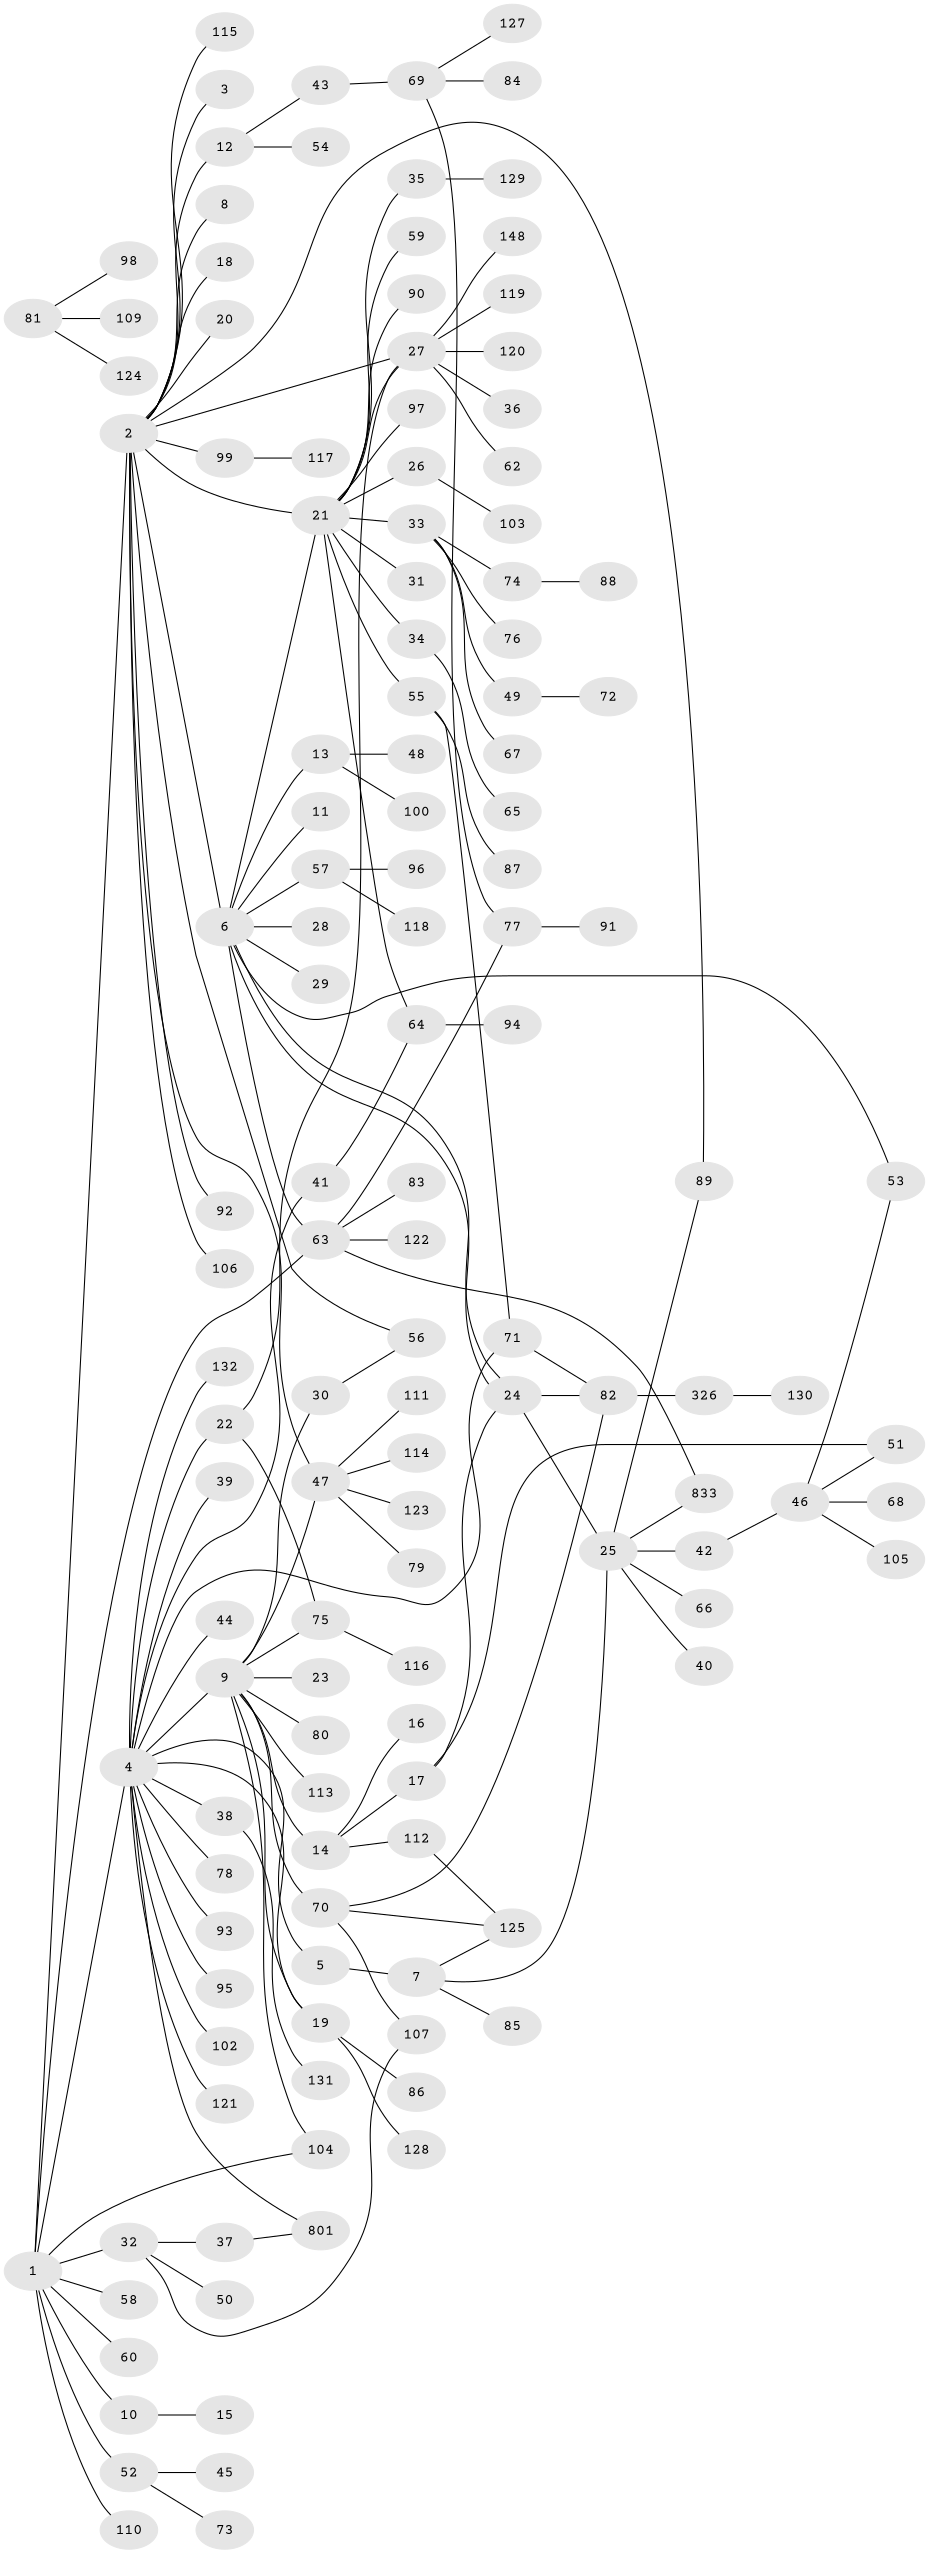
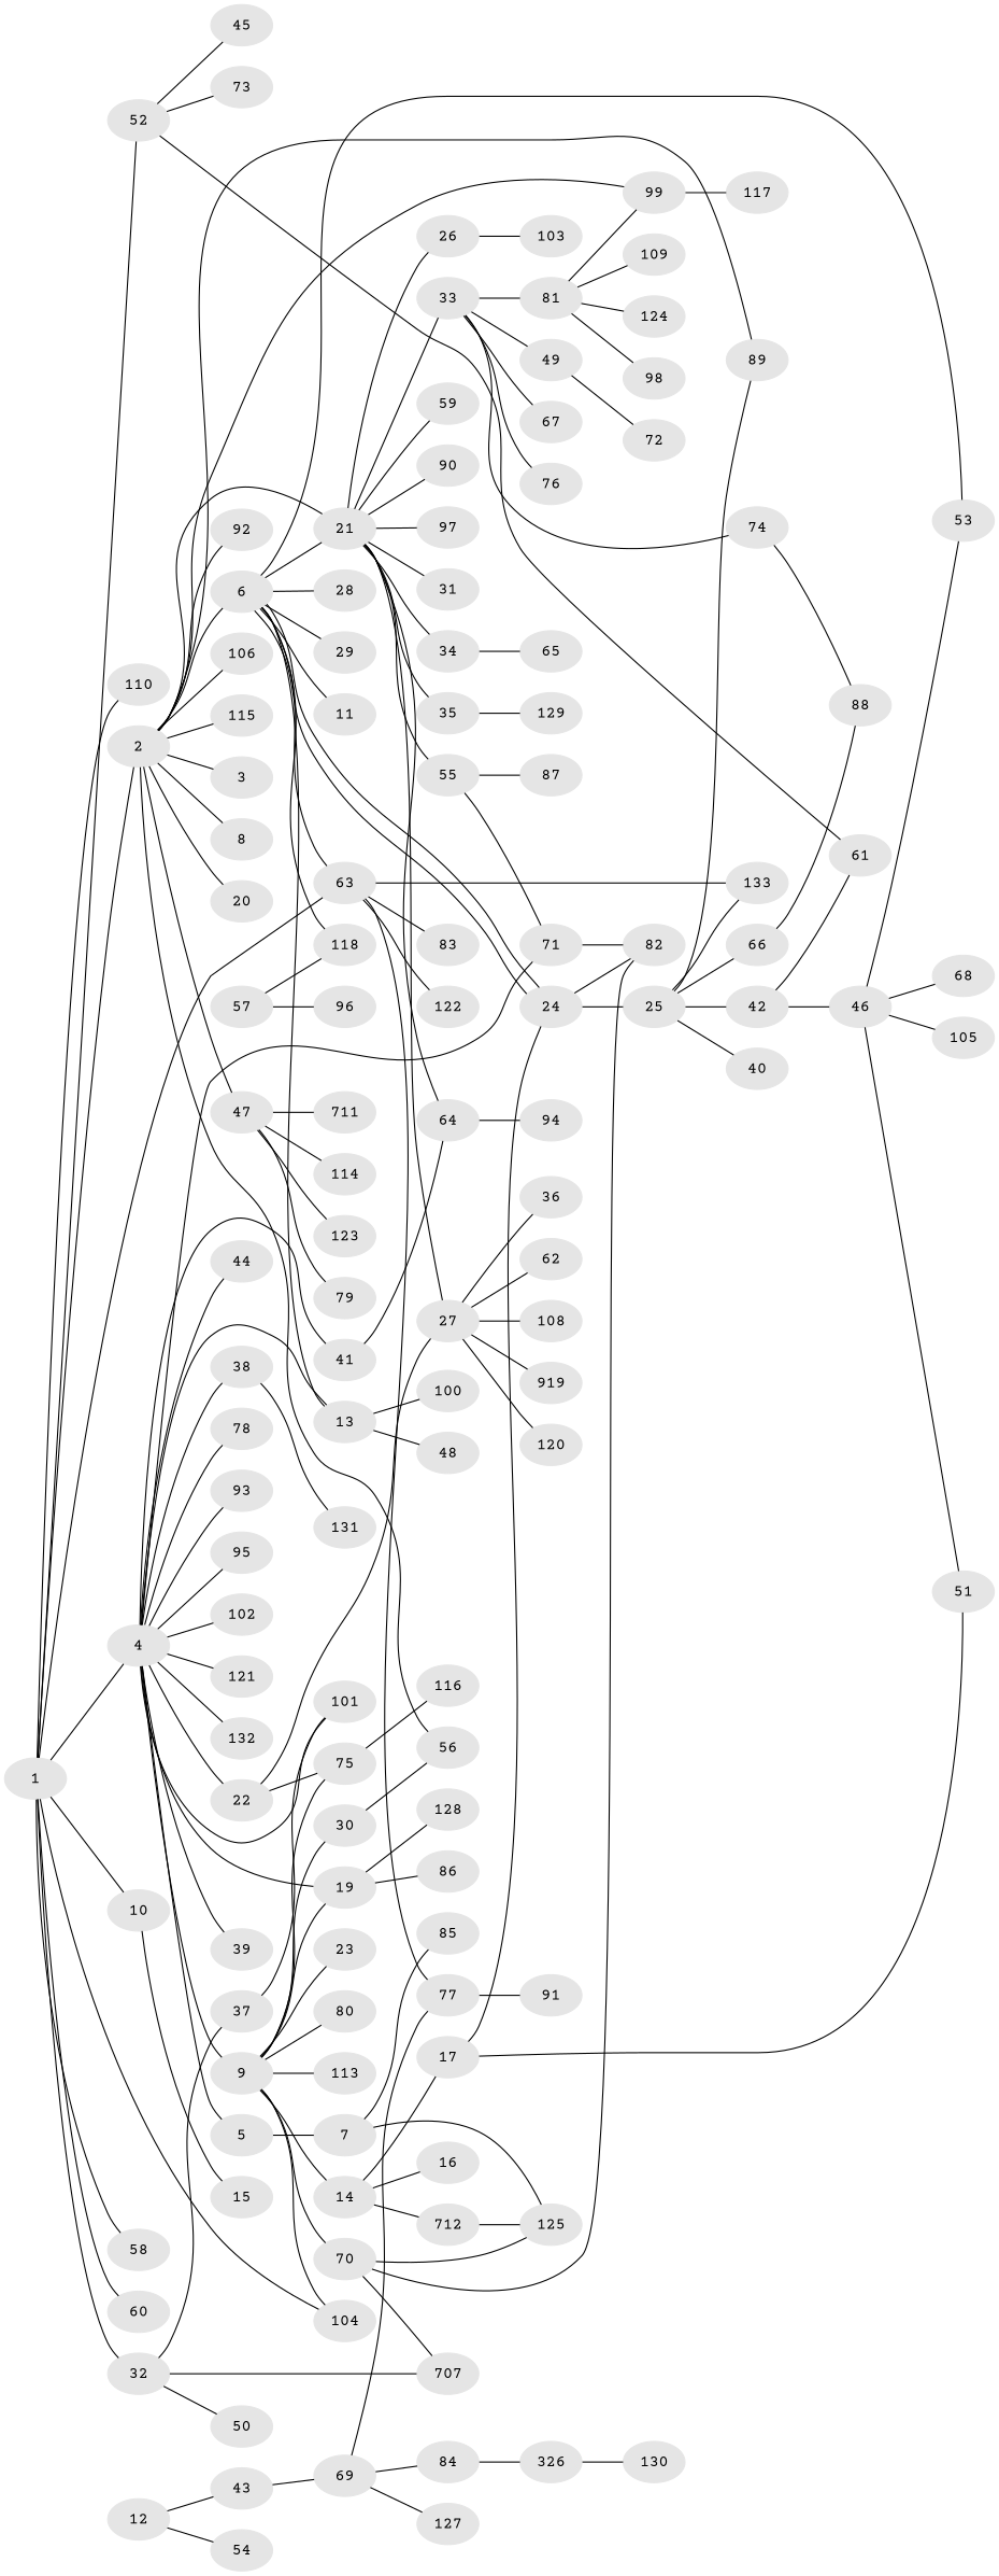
  graph {
    fontname="Courier Prime"
    rankdir=LR
    node [color=gray90 fontname="Courier Prime" style=filled]
    edge [fontname="Courier Prime"]
    1
    2
    4
    10
    32
    52
    58
    60
    63
    104
    110
    3
    6
    8
    12
-   18
    20
    21
    27
    47
    56
    89
    92
    99
    106
    115
    5
    9
    13
    19
    22
    38
    39
    41
    44
    71
    78
    93
    95
-   101 [label=801]
+   101
    102
    121
    132
    15
    37
    50
-   107
+   107 [label=707]
    45
+   61
    73
-   133 [label=833]
+   133
    77
    83
    122
    11
    24
    28
    29
    53
    57
    43
    54
    26
    31
    33
    34
    35
    55
    59
    64
    90
    97
    36
    62
-   108 [label=148]
-   119
+   108
+   119 [label=919]
    120
    79
-   111
+   111 [label=711]
    114
    123
    117
    7
    14
    23
    30
    70
    75
    80
    113
    48
    100
    86
    128
    131
    82
    25
    85
    125
    96
    118
    40
    42
    66
    16
    17
-   112
+   112 [label=712]
    116
    69
    51
    103
    49
    67
    74
    76
    81
    65
    129
    87
    94
    n121 [label=326]
    46
    88
    72
    98
    109
    124
    68
    105
    84
    127
    91
    130
    1 -- 2
    1 -- 4
    1 -- 10
    1 -- 32
    1 -- 52
    1 -- 58
    1 -- 60
    1 -- 63
    1 -- 104
    1 -- 110
    2 -- 3
    2 -- 6
    2 -- 8
-   2 -- 12
-   2 -- 18
    2 -- 20
    2 -- 21
-   2 -- 27
    2 -- 47
    2 -- 56
    2 -- 89
    2 -- 92
    2 -- 99
    2 -- 106
    2 -- 115
    4 -- 5
    4 -- 9
+   4 -- 13
    4 -- 19
    4 -- 22
    4 -- 38
    4 -- 39
    4 -- 41
    4 -- 44
    4 -- 71
    4 -- 78
    4 -- 93
    4 -- 95
    4 -- 101
    4 -- 102
    4 -- 121
    4 -- 132
    10 -- 15
    32 -- 37
    32 -- 50
    32 -- 107
    52 -- 45
+   52 -- 61
    52 -- 73
    63 -- 133
    63 -- 77
    63 -- 83
    63 -- 122
    6 -- 63
    6 -- 21
    6 -- 13
    6 -- 11
    6 -- 24
    6 -- 24
    6 -- 28
    6 -- 29
    6 -- 53
-   6 -- 57
+   6 -- 118
    12 -- 43
    12 -- 54
    21 -- 27
    21 -- 26
    21 -- 31
    21 -- 33
    21 -- 34
    21 -- 35
    21 -- 55
    21 -- 59
    21 -- 64
    21 -- 90
    21 -- 97
    27 -- 36
    27 -- 62
    27 -- 108
    27 -- 119
    27 -- 120
    47 -- 79
    47 -- 111
    47 -- 114
    47 -- 123
    99 -- 117
    5 -- 7
    9 -- 104
-   9 -- 47
    9 -- 19
    9 -- 14
    9 -- 23
    9 -- 30
    9 -- 70
    9 -- 75
    9 -- 80
    9 -- 113
    13 -- 48
    13 -- 100
    19 -- 86
    19 -- 128
    22 -- 27
    22 -- 75
    38 -- 131
    41 -- 64
    71 -- 82
    37 -- 101
    77 -- 91
    24 -- 82
    24 -- 25
    57 -- 96
    57 -- 118
    43 -- 69
    26 -- 103
    33 -- 49
    33 -- 67
    33 -- 74
    33 -- 76
+   33 -- 81
    34 -- 65
    35 -- 129
    55 -- 71
    55 -- 87
    64 -- 94
-   7 -- 25
    7 -- 85
    7 -- 125
    14 -- 16
    14 -- 17
    14 -- 112
    30 -- 56
    70 -- 107
    70 -- 82
    70 -- 125
    75 -- 116
-   82 -- n121
+   84 -- n121
    25 -- 89
    25 -- 133
    25 -- 40
    25 -- 42
    25 -- 66
+   42 -- 61
    42 -- 46
+   66 -- 88
    17 -- 24
    17 -- 51
    112 -- 125
    69 -- 77
    69 -- 84
    69 -- 127
    49 -- 72
    74 -- 88
+   81 -- 99
    81 -- 98
    81 -- 109
    81 -- 124
    n121 -- 130
    46 -- 53
    46 -- 51
    46 -- 68
    46 -- 105
  }
